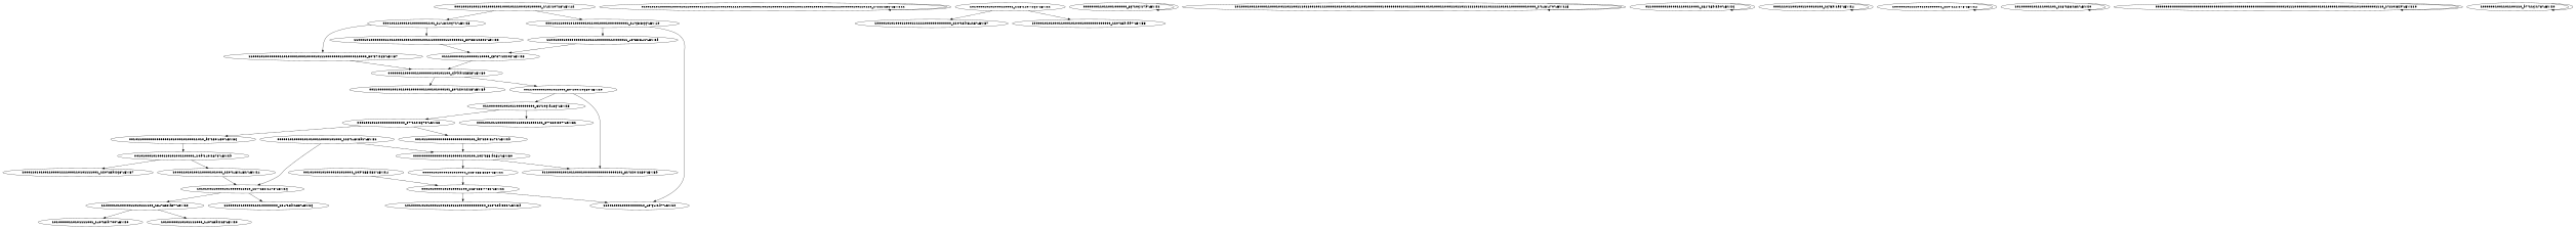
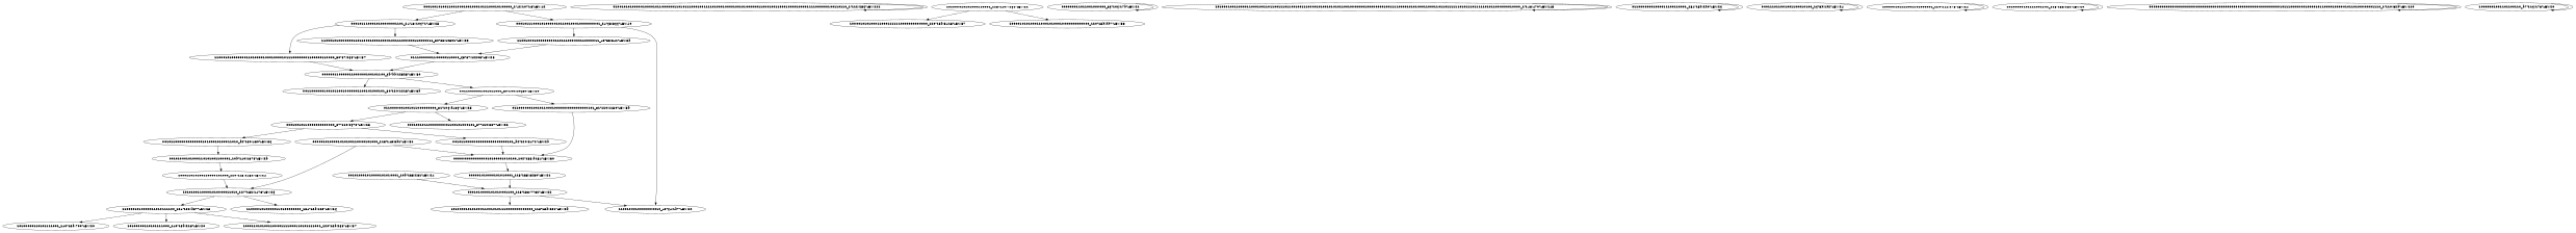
  digraph {
    fontname="DejaVu Sans"
    node [fontname="DejaVu Sans"]
    edge [fontname="DejaVu Sans"]
    "1100001010000011010111100_134-158:957-LEN:25"
    "10100000110101111001_140-159:700-LEN:20"
    "10100000110101111000_140-159:215-LEN:20"
    "00101000101000110101001100001_109-140:1876-LEN:29"
    "100011010100110000101000_120-145:1451-LEN:24"
    "1000110101001100001111000110101111001_120-159:268-LEN:37"
    "10101001100001010000011010_127-152:1478-LEN:26"
    "11000010100000110100000000_134-159:185-LEN:26"
    "0001011100010100000101100100010000000001_24-63:366-LEN:40"
    "11001000100000000010_45-64:197-LEN:20"
    "110010001000000000110111000000110000011_45-83:341-LEN:39"
    "01110000001100000110000_65-87:12203-LEN:23"
    "000000110000011000000100101100_69-99:12525-LEN:30"
    "010010101000001000010110000001101011100010011110100010000100101000000110001001100010000100001111000000100110110_1-112:256-LEN:111"
    "101000010101000110001_118-140:7261-LEN:21"
    "1000010101000110001111110000000000000_120-159:5415-LEN:37"
    "10000101010001100010100010000000000000_120-159:997-LEN:38"
    "00010010110000000000000_87-110:8673-LEN:23"
    "00101100000000000000000000101_92-120:8471-LEN:29"
    "001011000000000000010100010100011010_92-130:430-LEN:36"
    "000000000000000010100001010100_102-133:9154-LEN:30"
    "000001010000101010001_113-135:8230-LEN:21"
    "0000010100001010100110000101000_113-145:391-LEN:31"
    "0001010000101010001100_115-138:7782-LEN:22"
    "00110000001001011000_80-100:10680-LEN:20"
    "0110000001001011000000000_81-106:9486-LEN:25"
    "011000000100101100010000000000000000101_81-120:1150-LEN:39"
    "00010010110000000001100101000101_87-120:387-LEN:32"
    "001100000010010110010000001100101000101_80-120:1213-LEN:39"
    "0001011100010100000001101_24-48:10671-LEN:25"
    "11000101000000011011000100010000100111000000110000011_30-83:10501-LEN:53"
    "110001010000000110100001000100001011100000001100000110000_30-87:268-LEN:57"
    "000000011011001000000_86-106:179-LEN:21"
    "101000010101000110010101110000000000000_118-159:351-LEN:39"
    "1010001001100001100010011011001110110010011100001010010101011001000000010000000010011110000101010001100011011011111101011101111101011000000010000_1-148:470-LEN:145"
    "01100000001000011100110001_134-159:290-LEN:26"
    "001010001010000101010001_109-135:231-LEN:24"
    "000111011001001100010100_16-39:192-LEN:24"
    "000100101001100100010010001011100010100000_1-42:10718-LEN:42"
    "100000101111001101000001_120-144:178-LEN:24"
    "10100000101111001101_118-138:181-LEN:20"
    "00000000000000000000000000000000000000000000000000000000000000101110000000100001011000010000010110100000001110_1-110:329-LEN:110"
    "10000001001101100110_97-116:178-LEN:20"
    "1100001010000011010111100_134-158:957-LEN:25" -> "10100000110101111001_140-159:700-LEN:20"
    "1100001010000011010111100_134-158:957-LEN:25" -> "10100000110101111000_140-159:215-LEN:20"
    "00101000101000110101001100001_109-140:1876-LEN:29" -> "100011010100110000101000_120-145:1451-LEN:24"
-   "00101000101000110101001100001_109-140:1876-LEN:29" -> "1000110101001100001111000110101111001_120-159:268-LEN:37"
+   "1100001010000011010111100_134-158:957-LEN:25" -> "1000110101001100001111000110101111001_120-159:268-LEN:37"
    "100011010100110000101000_120-145:1451-LEN:24" -> "10101001100001010000011010_127-152:1478-LEN:26"
    "10101001100001010000011010_127-152:1478-LEN:26" -> "1100001010000011010111100_134-158:957-LEN:25"
    "10101001100001010000011010_127-152:1478-LEN:26" -> "11000010100000110100000000_134-159:185-LEN:26"
    "0001011100010100000101100100010000000001_24-63:366-LEN:40" -> "11001000100000000010_45-64:197-LEN:20"
    "0001011100010100000101100100010000000001_24-63:366-LEN:40" -> "110010001000000000110111000000110000011_45-83:341-LEN:39"
    "110010001000000000110111000000110000011_45-83:341-LEN:39" -> "01110000001100000110000_65-87:12203-LEN:23"
    "01110000001100000110000_65-87:12203-LEN:23" -> "000000110000011000000100101100_69-99:12525-LEN:30"
    "000000110000011000000100101100_69-99:12525-LEN:30" -> "00110000001001011000_80-100:10680-LEN:20"
    "000000110000011000000100101100_69-99:12525-LEN:30" -> "001100000010010110010000001100101000101_80-120:1213-LEN:39"
    "010010101000001000010110000001101011100010011110100010000100101000000110001001100010000100001111000000100110110_1-112:256-LEN:111" -> "010010101000001000010110000001101011100010011110100010000100101000000110001001100010000100001111000000100110110_1-112:256-LEN:111"
    "101000010101000110001_118-140:7261-LEN:21" -> "1000010101000110001111110000000000000_120-159:5415-LEN:37"
    "101000010101000110001_118-140:7261-LEN:21" -> "10000101010001100010100010000000000000_120-159:997-LEN:38"
    "00010010110000000000000_87-110:8673-LEN:23" -> "00101100000000000000000000101_92-120:8471-LEN:29"
    "00010010110000000000000_87-110:8673-LEN:23" -> "001011000000000000010100010100011010_92-130:430-LEN:36"
    "00101100000000000000000000101_92-120:8471-LEN:29" -> "000000000000000010100001010100_102-133:9154-LEN:30"
    "001011000000000000010100010100011010_92-130:430-LEN:36" -> "00101000101000110101001100001_109-140:1876-LEN:29"
    "000000000000000010100001010100_102-133:9154-LEN:30" -> "000001010000101010001_113-135:8230-LEN:21"
    "000001010000101010001_113-135:8230-LEN:21" -> "0001010000101010001100_115-138:7782-LEN:22"
    "0000010100001010100110000101000_113-145:391-LEN:31" -> "10101001100001010000011010_127-152:1478-LEN:26"
    "0000010100001010100110000101000_113-145:391-LEN:31" -> "000000000000000010100001010100_102-133:9154-LEN:30"
    "0001010000101010001100_115-138:7782-LEN:22" -> "11001000100000000010_45-64:197-LEN:20"
    "0001010000101010001100_115-138:7782-LEN:22" -> "101000010101000110010101110000000000000_118-159:351-LEN:39"
    "00110000001001011000_80-100:10680-LEN:20" -> "0110000001001011000000000_81-106:9486-LEN:25"
    "00110000001001011000_80-100:10680-LEN:20" -> "011000000100101100010000000000000000101_81-120:1150-LEN:39"
    "0110000001001011000000000_81-106:9486-LEN:25" -> "00010010110000000000000_87-110:8673-LEN:23"
    "0110000001001011000000000_81-106:9486-LEN:25" -> "00010010110000000001100101000101_87-120:387-LEN:32"
-   "000000000000000010100001010100_102-133:9154-LEN:30" -> "011000000100101100010000000000000000101_81-120:1150-LEN:39"
+   "011000000100101100010000000000000000101_81-120:1150-LEN:39" -> "000000000000000010100001010100_102-133:9154-LEN:30"
    "0001011100010100000001101_24-48:10671-LEN:25" -> "11000101000000011011000100010000100111000000110000011_30-83:10501-LEN:53"
    "0001011100010100000001101_24-48:10671-LEN:25" -> "110001010000000110100001000100001011100000001100000110000_30-87:268-LEN:57"
    "11000101000000011011000100010000100111000000110000011_30-83:10501-LEN:53" -> "01110000001100000110000_65-87:12203-LEN:23"
    "110001010000000110100001000100001011100000001100000110000_30-87:268-LEN:57" -> "000000110000011000000100101100_69-99:12525-LEN:30"
    "000000011011001000000_86-106:179-LEN:21" -> "000000011011001000000_86-106:179-LEN:21"
    "1010001001100001100010011011001110110010011100001010010101011001000000010000000010011110000101010001100011011011111101011101111101011000000010000_1-148:470-LEN:145" -> "1010001001100001100010011011001110110010011100001010010101011001000000010000000010011110000101010001100011011011111101011101111101011000000010000_1-148:470-LEN:145"
    "01100000001000011100110001_134-159:290-LEN:26" -> "01100000001000011100110001_134-159:290-LEN:26"
    "001010001010000101010001_109-135:231-LEN:24" -> "0001010000101010001100_115-138:7782-LEN:22"
    "000111011001001100010100_16-39:192-LEN:24" -> "000111011001001100010100_16-39:192-LEN:24"
    "000100101001100100010010001011100010100000_1-42:10718-LEN:42" -> "0001011100010100000101100100010000000001_24-63:366-LEN:40"
    "000100101001100100010010001011100010100000_1-42:10718-LEN:42" -> "0001011100010100000001101_24-48:10671-LEN:25"
    "100000101111001101000001_120-144:178-LEN:24" -> "100000101111001101000001_120-144:178-LEN:24"
    "10100000101111001101_118-138:181-LEN:20" -> "10100000101111001101_118-138:181-LEN:20"
    "00000000000000000000000000000000000000000000000000000000000000101110000000100001011000010000010110100000001110_1-110:329-LEN:110" -> "00000000000000000000000000000000000000000000000000000000000000101110000000100001011000010000010110100000001110_1-110:329-LEN:110"
    "10000001001101100110_97-116:178-LEN:20" -> "10000001001101100110_97-116:178-LEN:20"
  }
